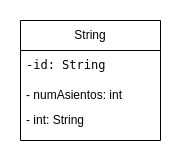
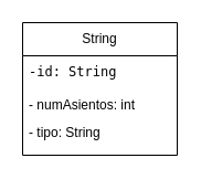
  <mxCell id="0" />
  <mxCell id="1" parent="0" />
  <mxCell id="2" value="String" style="swimlane;fontStyle=0;childLayout=stackLayout;horizontal=1;startSize=30;horizontalStack=0;resizeParent=1;resizeParentMax=0;resizeLast=0;collapsible=1;marginBottom=0;whiteSpace=wrap;html=1;" vertex="1" parent="1"><mxGeometry x="20" y="20" width="140" height="120" as="geometry"><mxRectangle x="340" y="190" width="80" height="30" as="alternateBounds" /></mxGeometry></mxCell>
  <mxCell id="3" value="&lt;font face=&quot;monospace&quot;&gt;-id: String&lt;/font&gt;" style="text;strokeColor=none;fillColor=none;align=left;verticalAlign=middle;spacingLeft=4;spacingRight=4;overflow=hidden;points=[[0,0.5],[1,0.5]];portConstraint=eastwest;rotatable=0;whiteSpace=wrap;html=1;" vertex="1" parent="2"><mxGeometry y="30" width="140" height="30" as="geometry" /></mxCell>
  <mxCell id="4" value="- numAsientos: int" style="text;strokeColor=none;fillColor=none;align=left;verticalAlign=middle;spacingLeft=4;spacingRight=4;overflow=hidden;points=[[0,0.5],[1,0.5]];portConstraint=eastwest;rotatable=0;whiteSpace=wrap;html=1;" vertex="1" parent="2"><mxGeometry y="60" width="140" height="30" as="geometry" /></mxCell>
- <mxCell id="5" value="&lt;div&gt;- int: String&lt;/div&gt;&lt;div&gt;&lt;br&gt;&lt;/div&gt;" style="text;strokeColor=none;fillColor=none;align=left;verticalAlign=middle;spacingLeft=4;spacingRight=4;overflow=hidden;points=[[0,0.5],[1,0.5]];portConstraint=eastwest;rotatable=0;whiteSpace=wrap;html=1;" vertex="1" parent="2"><mxGeometry y="90" width="140" height="30" as="geometry" /></mxCell>
+ <mxCell id="5" value="&lt;div&gt;- tipo: String&lt;/div&gt;&lt;div&gt;&lt;br&gt;&lt;/div&gt;" style="text;strokeColor=none;fillColor=none;align=left;verticalAlign=middle;spacingLeft=4;spacingRight=4;overflow=hidden;points=[[0,0.5],[1,0.5]];portConstraint=eastwest;rotatable=0;whiteSpace=wrap;html=1;" vertex="1" parent="2"><mxGeometry y="90" width="140" height="30" as="geometry" /></mxCell>
